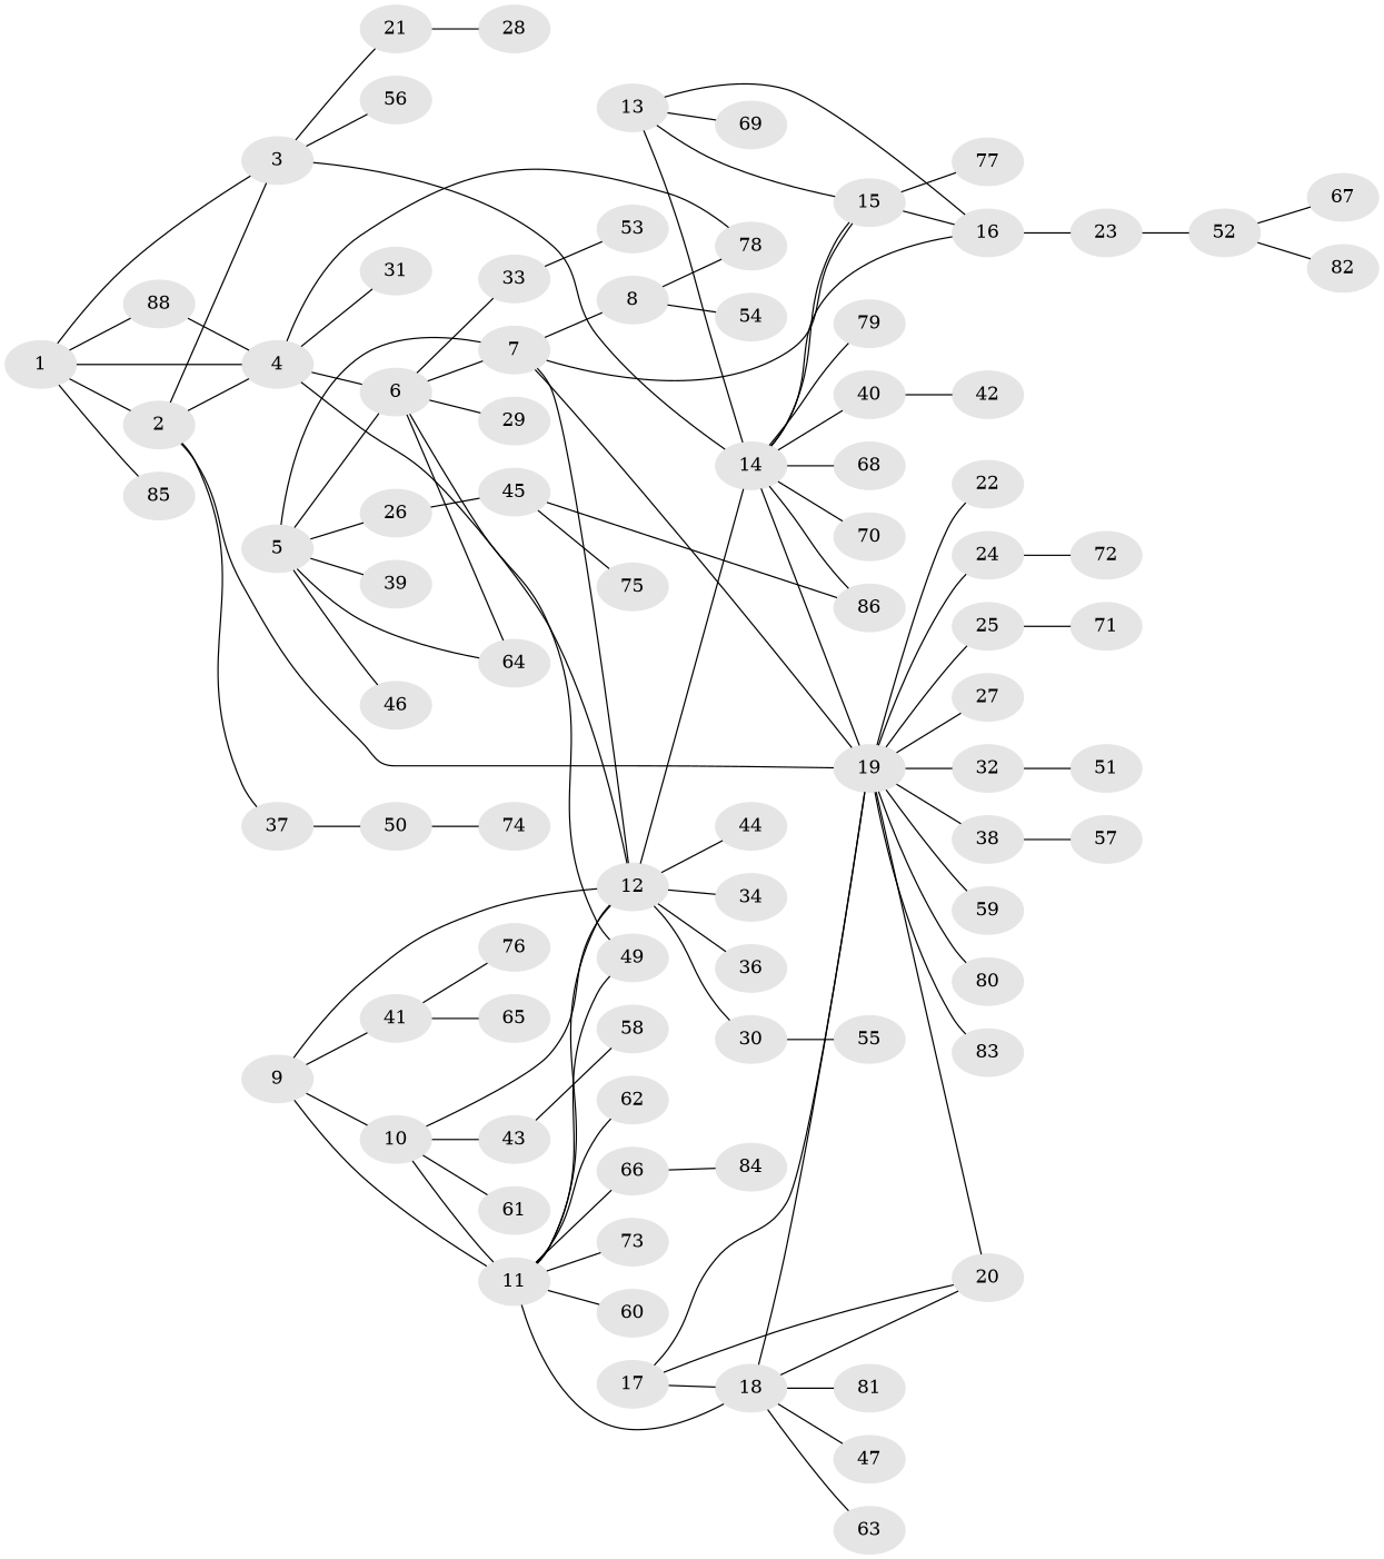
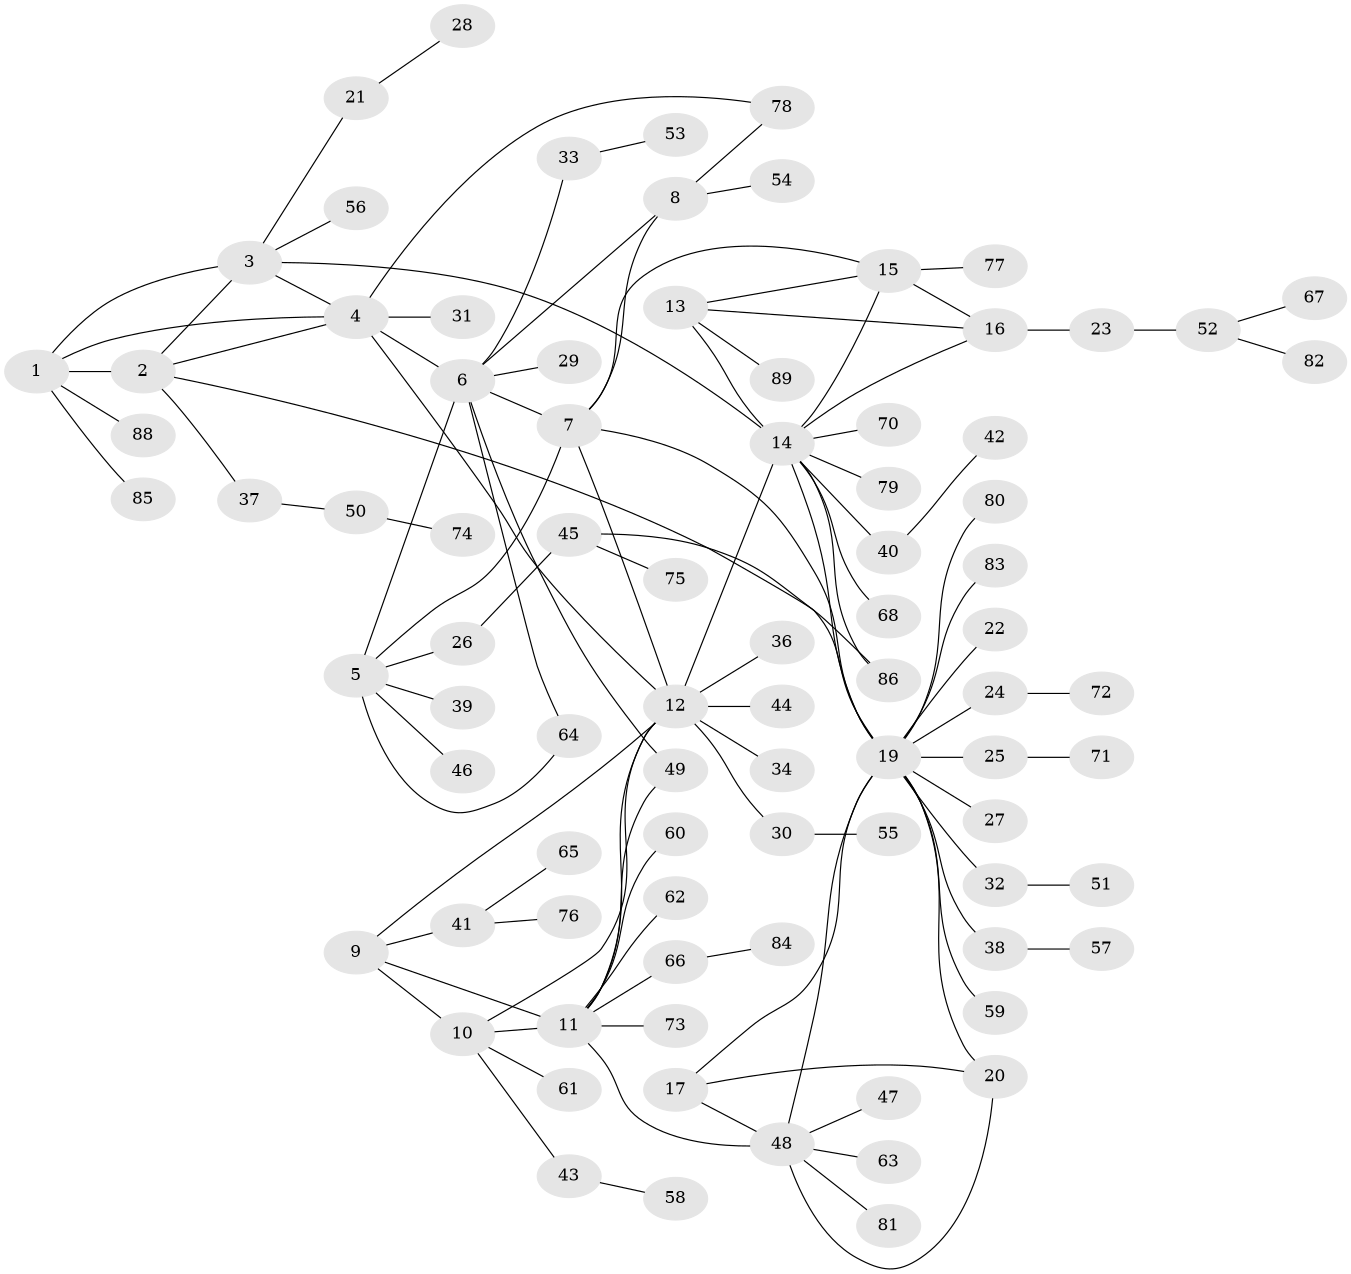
  graph {
    rankdir=LR
    node [color=gray90 style=filled]
    1
    2
    3
    4
    n5 [label=88]
    85
    19
    37
    14
    21
    56
    6
    12
    31
    78
    20
    22
    24
    25
    27
    32
    38
    59
    80
    83
    50
    15
    16
    40
    68
    70
    79
    86
    28
    7
    8
    29
    33
    49
    64
    30
    34
    36
    44
    5
    26
    39
    46
    54
    45
    53
    77
    9
    10
    11
    41
    43
    61
-   18
+   18 [label=48]
    60
    62
    66
    73
    65
    76
    58
    47
    63
    81
    84
    55
    13
-   69
+   69 [label=89]
    23
    42
    52
    17
    72
    71
    51
    57
    67
    82
    75
    74
    1 -- 2
    1 -- 3
    1 -- 4
    1 -- n5
    1 -- 85
    2 -- 3
    2 -- 4
    2 -- 19
    2 -- 37
-   n5 -- 4
+   3 -- 4
    3 -- 14
    3 -- 21
    3 -- 56
    4 -- 6
    4 -- 12
    4 -- 31
    4 -- 78
    19 -- 20
    19 -- 22
    19 -- 24
    19 -- 25
    19 -- 27
    19 -- 32
    19 -- 38
    19 -- 59
    19 -- 80
    19 -- 83
    37 -- 50
    14 -- 19
    14 -- 15
    14 -- 16
    14 -- 40
    14 -- 68
    14 -- 70
    14 -- 79
    14 -- 86
    21 -- 28
    6 -- 7
+   6 -- 8
    6 -- 29
    6 -- 33
    6 -- 49
    6 -- 64
    12 -- 14
    12 -- 30
    12 -- 34
    12 -- 36
    12 -- 44
    24 -- 72
    25 -- 71
    32 -- 51
    38 -- 57
    50 -- 74
    15 -- 16
    15 -- 77
    16 -- 23
    40 -- 42
    7 -- 19
    7 -- 12
    7 -- 15
    7 -- 8
    8 -- 78
    8 -- 54
    33 -- 53
    30 -- 55
    5 -- 6
    5 -- 7
    5 -- 64
    5 -- 26
    5 -- 39
    5 -- 46
    26 -- 45
    45 -- 86
    45 -- 75
    9 -- 12
    9 -- 10
    9 -- 11
    9 -- 41
    10 -- 12
    10 -- 11
    10 -- 43
    10 -- 61
    11 -- 12
    11 -- 49
    11 -- 18
    11 -- 60
    11 -- 62
    11 -- 66
    11 -- 73
    41 -- 65
    41 -- 76
    43 -- 58
    18 -- 19
    18 -- 20
    18 -- 47
    18 -- 63
    18 -- 81
    66 -- 84
    13 -- 14
    13 -- 15
    13 -- 16
    13 -- 69
    23 -- 52
    52 -- 67
    52 -- 82
    17 -- 19
    17 -- 20
    17 -- 18
  }
